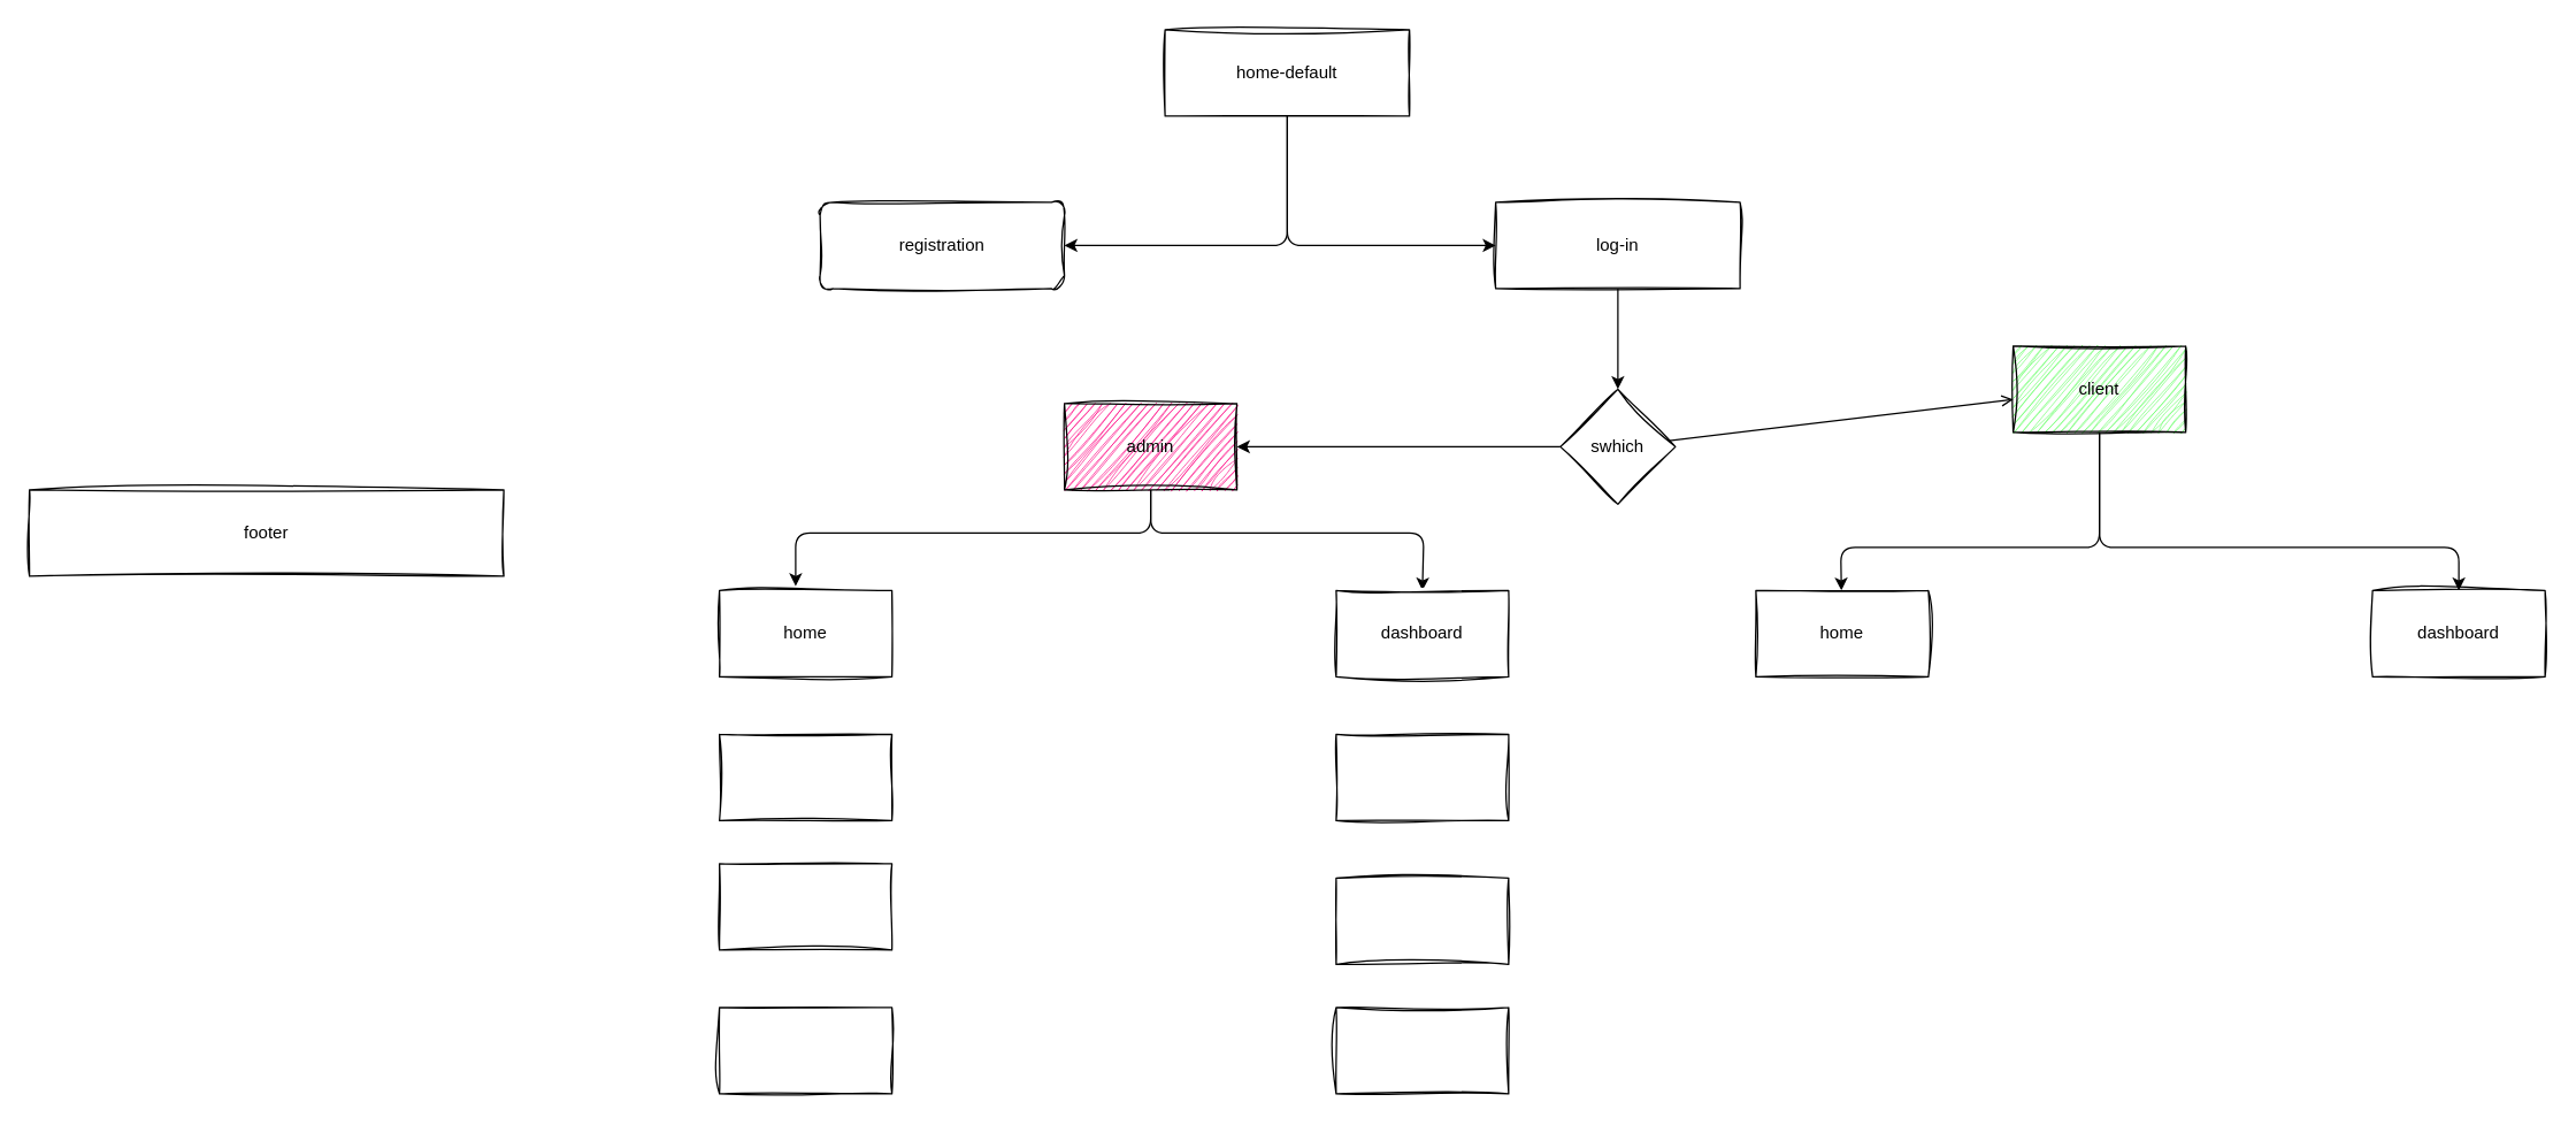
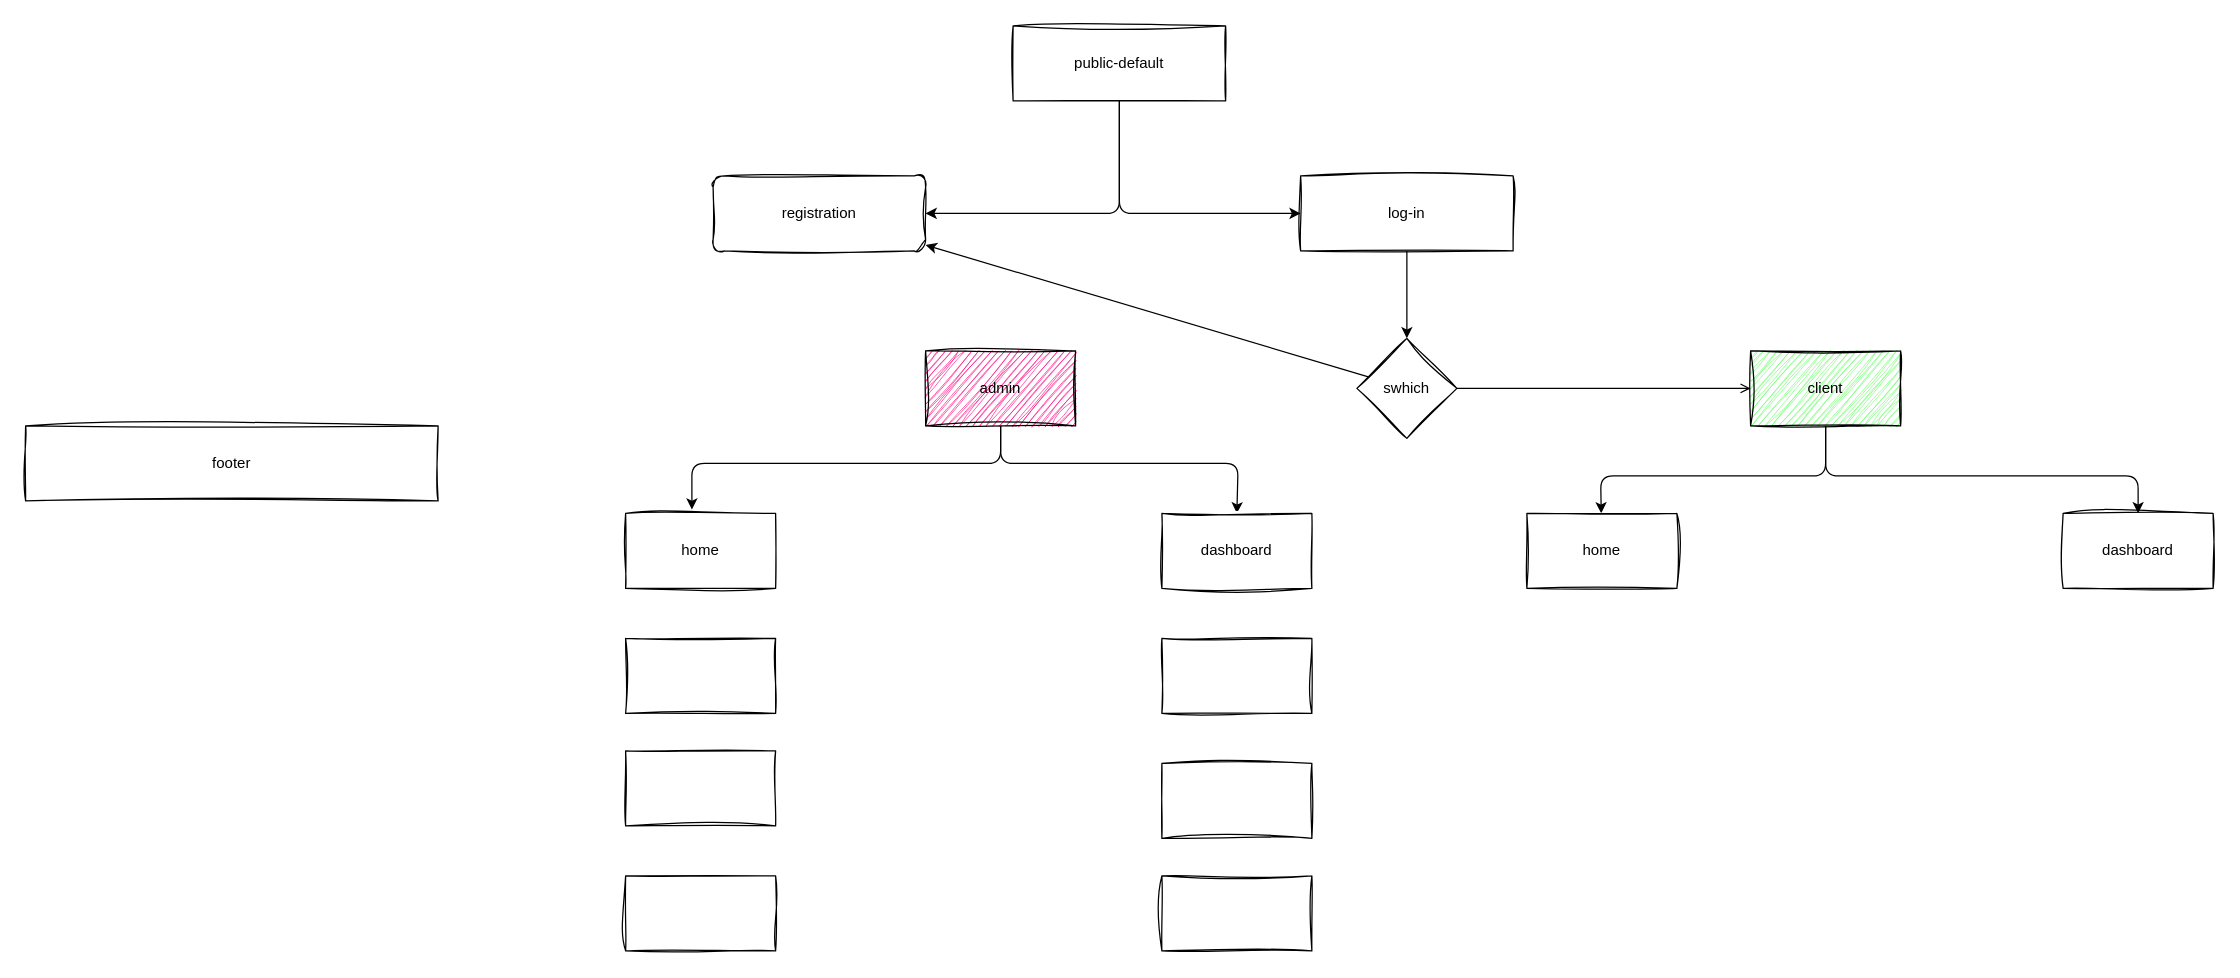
  <mxCell id="0" />
  <mxCell id="1" parent="0" />
  <mxCell id="2" value="footer" style="rounded=0;whiteSpace=wrap;html=1;sketch=1;curveFitting=1;jiggle=2;movable=0;resizable=0;rotatable=0;deletable=0;editable=0;locked=1;connectable=0;" parent="1" vertex="1"><mxGeometry x="20" y="340" width="330" height="60" as="geometry" /></mxCell>
  <mxCell id="3" value="" style="edgeStyle=none;html=1;" parent="1" source="4" target="5" edge="1"><mxGeometry relative="1" as="geometry"><Array as="points"><mxPoint x="895" y="170" /></Array></mxGeometry></mxCell>
- <mxCell id="4" value="home-default" style="rounded=0;whiteSpace=wrap;html=1;sketch=1;curveFitting=1;jiggle=2;movable=1;resizable=1;rotatable=1;deletable=1;editable=1;locked=0;connectable=1;" parent="1" vertex="1"><mxGeometry x="810" y="20" width="170" height="60" as="geometry" /></mxCell>
+ <mxCell id="4" value="public-default" style="rounded=0;whiteSpace=wrap;html=1;sketch=1;curveFitting=1;jiggle=2;movable=1;resizable=1;rotatable=1;deletable=1;editable=1;locked=0;connectable=1;" parent="1" vertex="1"><mxGeometry x="810" y="20" width="170" height="60" as="geometry" /></mxCell>
  <mxCell id="5" value="registration" style="whiteSpace=wrap;html=1;sketch=1;curveFitting=1;jiggle=2;movable=1;resizable=1;rotatable=1;deletable=1;editable=1;locked=0;connectable=1;rounded=1;" parent="1" vertex="1"><mxGeometry x="570" y="140" width="170" height="60" as="geometry" /></mxCell>
  <mxCell id="6" value="" style="edgeStyle=none;html=1;" parent="1" source="7" target="11" edge="1"><mxGeometry relative="1" as="geometry" /></mxCell>
  <mxCell id="7" value="log-in" style="rounded=0;whiteSpace=wrap;html=1;sketch=1;curveFitting=1;jiggle=2;movable=1;resizable=1;rotatable=1;deletable=1;editable=1;locked=0;connectable=1;" parent="1" vertex="1"><mxGeometry x="1040" y="140" width="170" height="60" as="geometry" /></mxCell>
  <mxCell id="8" style="edgeStyle=none;html=1;" parent="1" source="4" target="7" edge="1"><mxGeometry relative="1" as="geometry"><Array as="points"><mxPoint x="895" y="170" /></Array></mxGeometry></mxCell>
- <mxCell id="9" value="" style="edgeStyle=none;html=1;" parent="1" source="11" target="13" edge="1"><mxGeometry relative="1" as="geometry" /></mxCell>
+ <mxCell id="9" value="" style="edgeStyle=none;html=1;" parent="1" source="11" target="5" edge="1"><mxGeometry relative="1" as="geometry" /></mxCell>
  <mxCell id="10" value="" style="edgeStyle=none;html=1;endArrow=open;" parent="1" source="11" target="16" edge="1"><mxGeometry relative="1" as="geometry" /></mxCell>
  <mxCell id="11" value="swhich" style="rhombus;whiteSpace=wrap;html=1;rounded=0;sketch=1;curveFitting=1;jiggle=2;resizable=1;" parent="1" vertex="1"><mxGeometry x="1085" y="270" width="80" height="80" as="geometry" /></mxCell>
  <mxCell id="12" style="edgeStyle=none;html=1;entryX=0.5;entryY=0;entryDx=0;entryDy=0;" parent="1" source="13" target="21" edge="1"><mxGeometry relative="1" as="geometry"><Array as="points"><mxPoint x="800" y="370" /><mxPoint x="990" y="370" /></Array></mxGeometry></mxCell>
  <mxCell id="13" value="admin" style="rounded=0;whiteSpace=wrap;html=1;sketch=1;curveFitting=1;jiggle=2;resizable=1;fillColor=#FF0080;" parent="1" vertex="1"><mxGeometry x="740" y="280" width="120" height="60" as="geometry" /></mxCell>
  <mxCell id="14" value="" style="edgeStyle=none;html=1;" parent="1" source="16" target="17" edge="1"><mxGeometry relative="1" as="geometry"><Array as="points"><mxPoint x="1460" y="380" /><mxPoint x="1280" y="380" /></Array></mxGeometry></mxCell>
  <mxCell id="15" style="edgeStyle=none;html=1;entryX=0.5;entryY=0;entryDx=0;entryDy=0;" parent="1" source="16" target="18" edge="1"><mxGeometry relative="1" as="geometry"><Array as="points"><mxPoint x="1460" y="380" /><mxPoint x="1710" y="380" /></Array></mxGeometry></mxCell>
- <mxCell id="16" value="client" style="whiteSpace=wrap;html=1;rounded=0;sketch=1;curveFitting=1;jiggle=2;resizable=1;fillColor=#66FF66;" parent="1" vertex="1"><mxGeometry x="1400" y="240" width="120" height="60" as="geometry" /></mxCell>
+ <mxCell id="16" value="client" style="whiteSpace=wrap;html=1;rounded=0;sketch=1;curveFitting=1;jiggle=2;resizable=1;fillColor=#66FF66;" parent="1" vertex="1"><mxGeometry x="1400" y="280" width="120" height="60" as="geometry" /></mxCell>
  <mxCell id="17" value="home" style="whiteSpace=wrap;html=1;rounded=0;sketch=1;curveFitting=1;jiggle=2;resizable=1;" parent="1" vertex="1"><mxGeometry x="1221" y="410" width="120" height="60" as="geometry" /></mxCell>
  <mxCell id="18" value="dashboard" style="whiteSpace=wrap;html=1;rounded=0;sketch=1;curveFitting=1;jiggle=2;resizable=1;" parent="1" vertex="1"><mxGeometry x="1650" y="410" width="120" height="60" as="geometry" /></mxCell>
  <mxCell id="19" value="" style="whiteSpace=wrap;html=1;rounded=0;sketch=1;curveFitting=1;jiggle=2;resizable=1;" parent="1" vertex="1"><mxGeometry x="929" y="510" width="120" height="60" as="geometry" /></mxCell>
  <mxCell id="20" value="home" style="whiteSpace=wrap;html=1;rounded=0;sketch=1;curveFitting=1;jiggle=2;resizable=1;" parent="1" vertex="1"><mxGeometry x="500" y="410" width="120" height="60" as="geometry" /></mxCell>
  <mxCell id="21" value="dashboard" style="whiteSpace=wrap;html=1;rounded=0;sketch=1;curveFitting=1;jiggle=2;resizable=1;" parent="1" vertex="1"><mxGeometry x="929" y="410" width="120" height="60" as="geometry" /></mxCell>
  <mxCell id="22" style="edgeStyle=none;html=1;entryX=0.442;entryY=-0.05;entryDx=0;entryDy=0;entryPerimeter=0;" parent="1" source="13" target="20" edge="1"><mxGeometry relative="1" as="geometry"><Array as="points"><mxPoint x="800" y="370" /><mxPoint x="553" y="370" /></Array></mxGeometry></mxCell>
  <mxCell id="23" value="" style="whiteSpace=wrap;html=1;rounded=0;sketch=1;curveFitting=1;jiggle=2;resizable=1;" parent="1" vertex="1"><mxGeometry x="929" y="610" width="120" height="60" as="geometry" /></mxCell>
  <mxCell id="24" value="" style="whiteSpace=wrap;html=1;rounded=0;sketch=1;curveFitting=1;jiggle=2;resizable=1;" parent="1" vertex="1"><mxGeometry x="929" y="700" width="120" height="60" as="geometry" /></mxCell>
  <mxCell id="25" value="" style="whiteSpace=wrap;html=1;rounded=0;sketch=1;curveFitting=1;jiggle=2;resizable=1;" parent="1" vertex="1"><mxGeometry x="500" y="510" width="120" height="60" as="geometry" /></mxCell>
  <mxCell id="26" value="" style="whiteSpace=wrap;html=1;rounded=0;sketch=1;curveFitting=1;jiggle=2;resizable=1;" parent="1" vertex="1"><mxGeometry x="500" y="600" width="120" height="60" as="geometry" /></mxCell>
  <mxCell id="27" value="" style="whiteSpace=wrap;html=1;rounded=0;sketch=1;curveFitting=1;jiggle=2;resizable=1;" parent="1" vertex="1"><mxGeometry x="500" y="700" width="120" height="60" as="geometry" /></mxCell>
